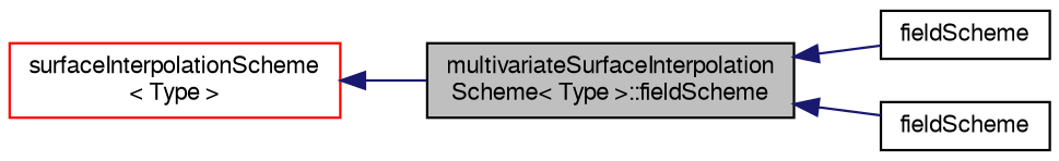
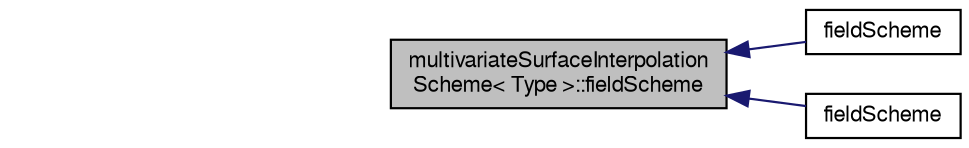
  digraph {
    rankdir=LR
    node [color=black fontname=FreeSans fontsize=10 shape=record]
    edge [color=midnightblue dir=back fontname=FreeSans fontsize=10 labelfontname=FreeSans labelfontsize=10 style=solid]
    n1 [fillcolor=grey75 fontcolor=black height=0.2 label="multivariateSurfaceInterpolation\lScheme\< Type \>::fieldScheme" style=filled width=0.4]
    n2 [height=0.2 label=fieldScheme width=0.4]
    n3 [height=0.2 label=fieldScheme width=0.4]
-   n4 [color=red height=0.2 label="surfaceInterpolationScheme\l\< Type \>" width=0.4]
    n1 -> n2
    n1 -> n3
-   n4 -> n1
  }
